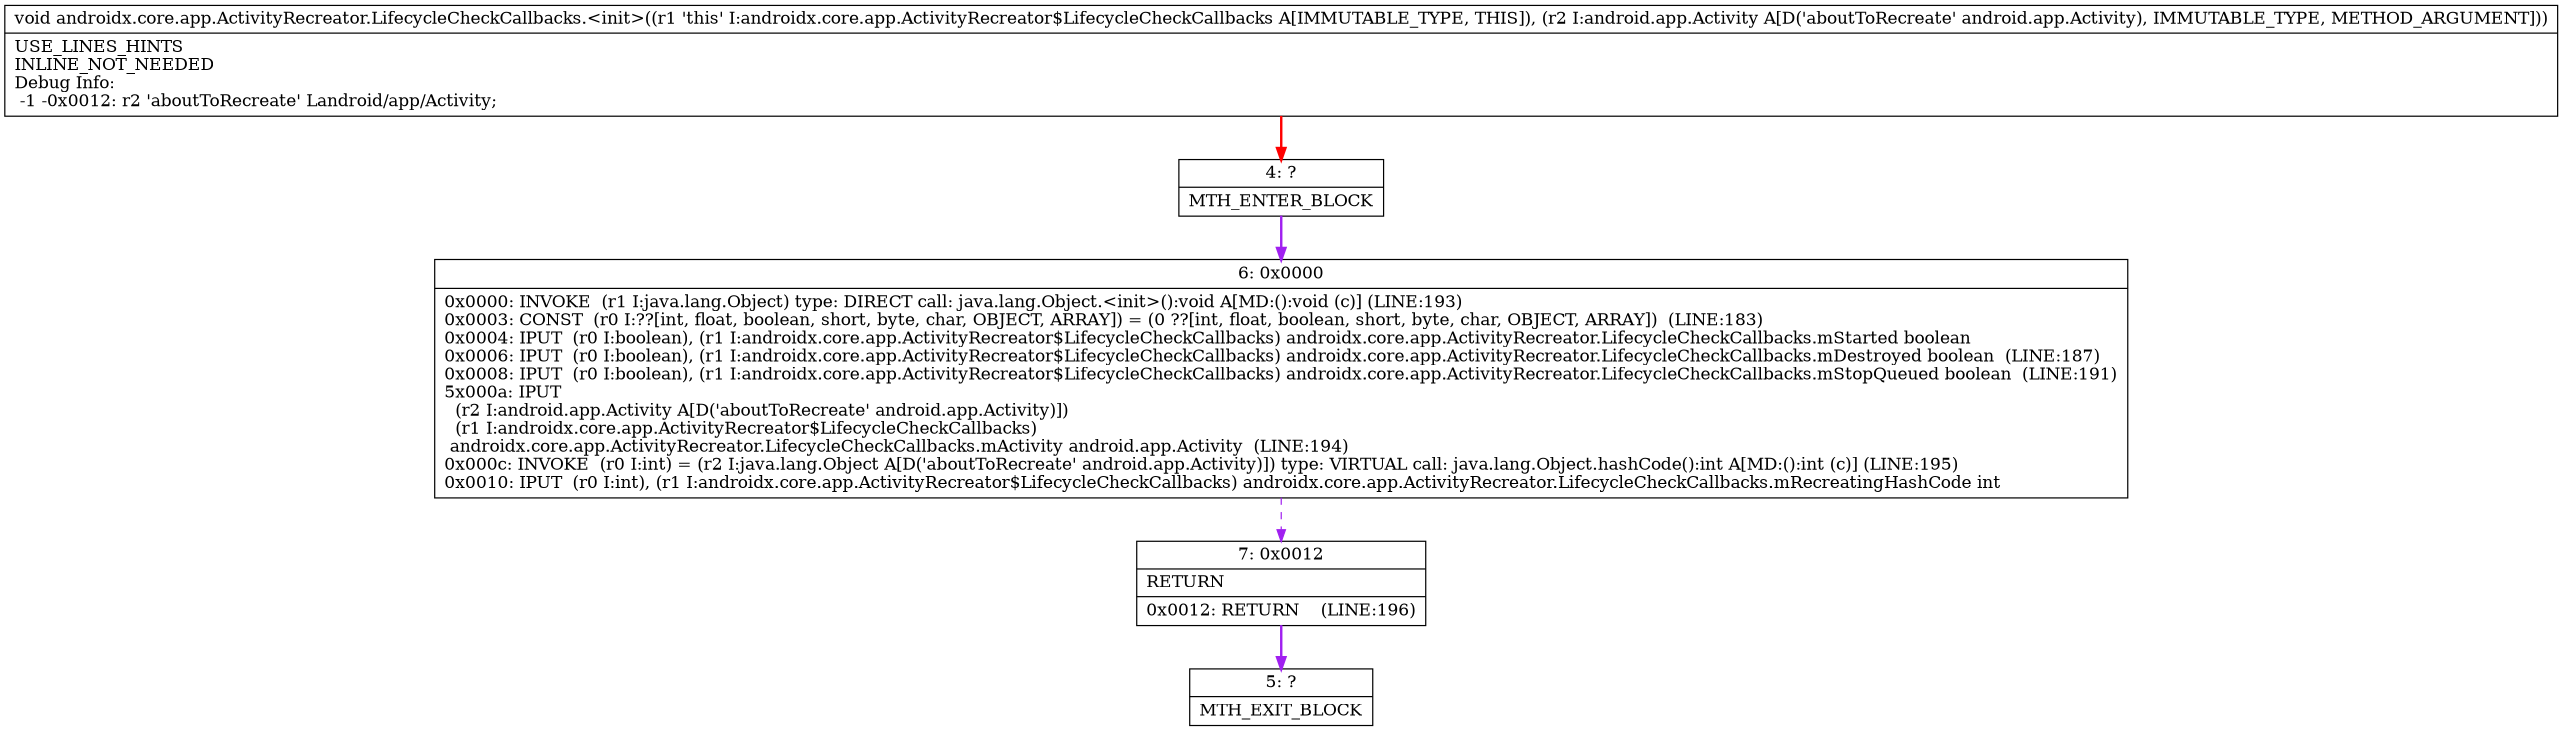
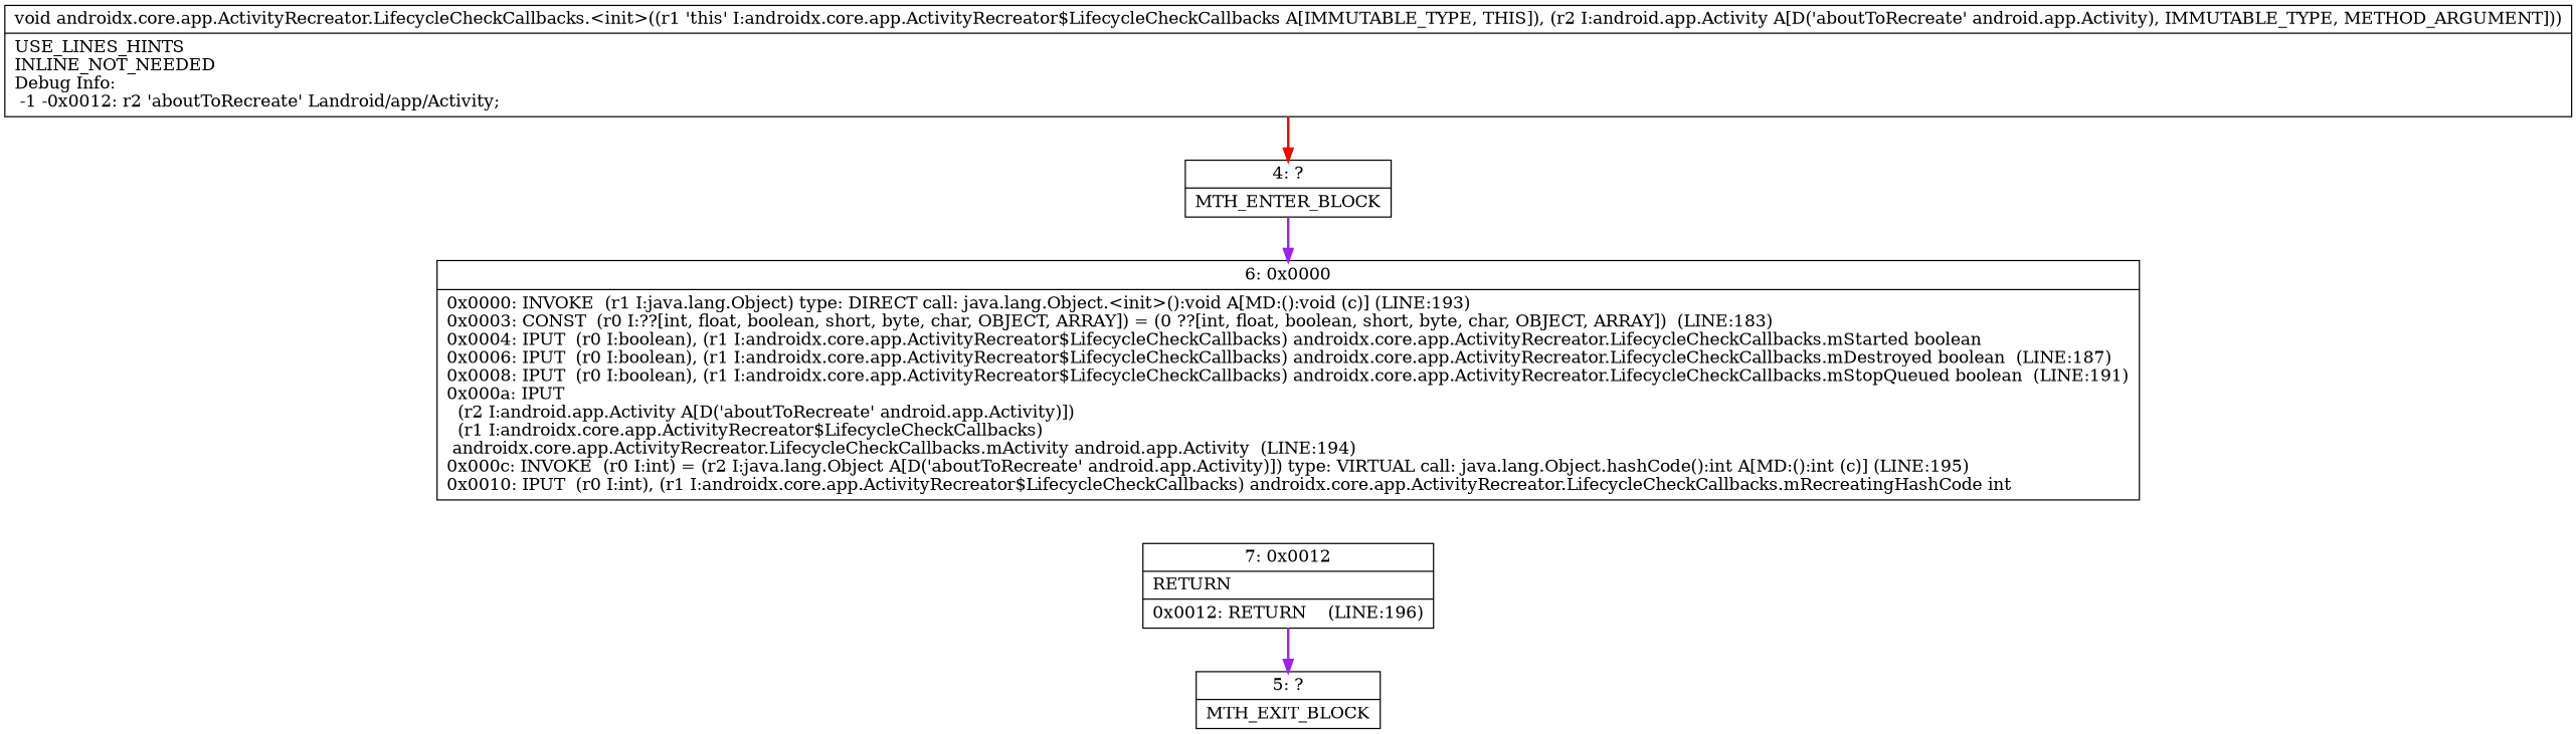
  digraph {
    node [shape=record]
    edge [color=purple style=bold]
    n1 [label="{4\:\ ?|MTH_ENTER_BLOCK\l}"]
-   n2 [label="{6\:\ 0x0000|0x0000: INVOKE  (r1 I:java.lang.Object) type: DIRECT call: java.lang.Object.\<init\>():void A[MD:():void (c)] (LINE:193)\l0x0003: CONST  (r0 I:??[int, float, boolean, short, byte, char, OBJECT, ARRAY]) = (0 ??[int, float, boolean, short, byte, char, OBJECT, ARRAY])  (LINE:183)\l0x0004: IPUT  (r0 I:boolean), (r1 I:androidx.core.app.ActivityRecreator$LifecycleCheckCallbacks) androidx.core.app.ActivityRecreator.LifecycleCheckCallbacks.mStarted boolean \l0x0006: IPUT  (r0 I:boolean), (r1 I:androidx.core.app.ActivityRecreator$LifecycleCheckCallbacks) androidx.core.app.ActivityRecreator.LifecycleCheckCallbacks.mDestroyed boolean  (LINE:187)\l0x0008: IPUT  (r0 I:boolean), (r1 I:androidx.core.app.ActivityRecreator$LifecycleCheckCallbacks) androidx.core.app.ActivityRecreator.LifecycleCheckCallbacks.mStopQueued boolean  (LINE:191)\l5x000a: IPUT  \l  (r2 I:android.app.Activity A[D('aboutToRecreate' android.app.Activity)])\l  (r1 I:androidx.core.app.ActivityRecreator$LifecycleCheckCallbacks)\l androidx.core.app.ActivityRecreator.LifecycleCheckCallbacks.mActivity android.app.Activity  (LINE:194)\l0x000c: INVOKE  (r0 I:int) = (r2 I:java.lang.Object A[D('aboutToRecreate' android.app.Activity)]) type: VIRTUAL call: java.lang.Object.hashCode():int A[MD:():int (c)] (LINE:195)\l0x0010: IPUT  (r0 I:int), (r1 I:androidx.core.app.ActivityRecreator$LifecycleCheckCallbacks) androidx.core.app.ActivityRecreator.LifecycleCheckCallbacks.mRecreatingHashCode int \l}"]
+   n2 [label="{6\:\ 0x0000|0x0000: INVOKE  (r1 I:java.lang.Object) type: DIRECT call: java.lang.Object.\<init\>():void A[MD:():void (c)] (LINE:193)\l0x0003: CONST  (r0 I:??[int, float, boolean, short, byte, char, OBJECT, ARRAY]) = (0 ??[int, float, boolean, short, byte, char, OBJECT, ARRAY])  (LINE:183)\l0x0004: IPUT  (r0 I:boolean), (r1 I:androidx.core.app.ActivityRecreator$LifecycleCheckCallbacks) androidx.core.app.ActivityRecreator.LifecycleCheckCallbacks.mStarted boolean \l0x0006: IPUT  (r0 I:boolean), (r1 I:androidx.core.app.ActivityRecreator$LifecycleCheckCallbacks) androidx.core.app.ActivityRecreator.LifecycleCheckCallbacks.mDestroyed boolean  (LINE:187)\l0x0008: IPUT  (r0 I:boolean), (r1 I:androidx.core.app.ActivityRecreator$LifecycleCheckCallbacks) androidx.core.app.ActivityRecreator.LifecycleCheckCallbacks.mStopQueued boolean  (LINE:191)\l0x000a: IPUT  \l  (r2 I:android.app.Activity A[D('aboutToRecreate' android.app.Activity)])\l  (r1 I:androidx.core.app.ActivityRecreator$LifecycleCheckCallbacks)\l androidx.core.app.ActivityRecreator.LifecycleCheckCallbacks.mActivity android.app.Activity  (LINE:194)\l0x000c: INVOKE  (r0 I:int) = (r2 I:java.lang.Object A[D('aboutToRecreate' android.app.Activity)]) type: VIRTUAL call: java.lang.Object.hashCode():int A[MD:():int (c)] (LINE:195)\l0x0010: IPUT  (r0 I:int), (r1 I:androidx.core.app.ActivityRecreator$LifecycleCheckCallbacks) androidx.core.app.ActivityRecreator.LifecycleCheckCallbacks.mRecreatingHashCode int \l}"]
    n3 [label="{7\:\ 0x0012|RETURN\l|0x0012: RETURN    (LINE:196)\l}"]
    n4 [label="{5\:\ ?|MTH_EXIT_BLOCK\l}"]
    n5 [label="{void androidx.core.app.ActivityRecreator.LifecycleCheckCallbacks.\<init\>((r1 'this' I:androidx.core.app.ActivityRecreator$LifecycleCheckCallbacks A[IMMUTABLE_TYPE, THIS]), (r2 I:android.app.Activity A[D('aboutToRecreate' android.app.Activity), IMMUTABLE_TYPE, METHOD_ARGUMENT]))  | USE_LINES_HINTS\lINLINE_NOT_NEEDED\lDebug Info:\l  \-1 \-0x0012: r2 'aboutToRecreate' Landroid\/app\/Activity;\l}"]
    n1 -> n2
-   n2 -> n3 [style=dashed]
    n3 -> n4
    n5 -> n1 [color=red]
  }
